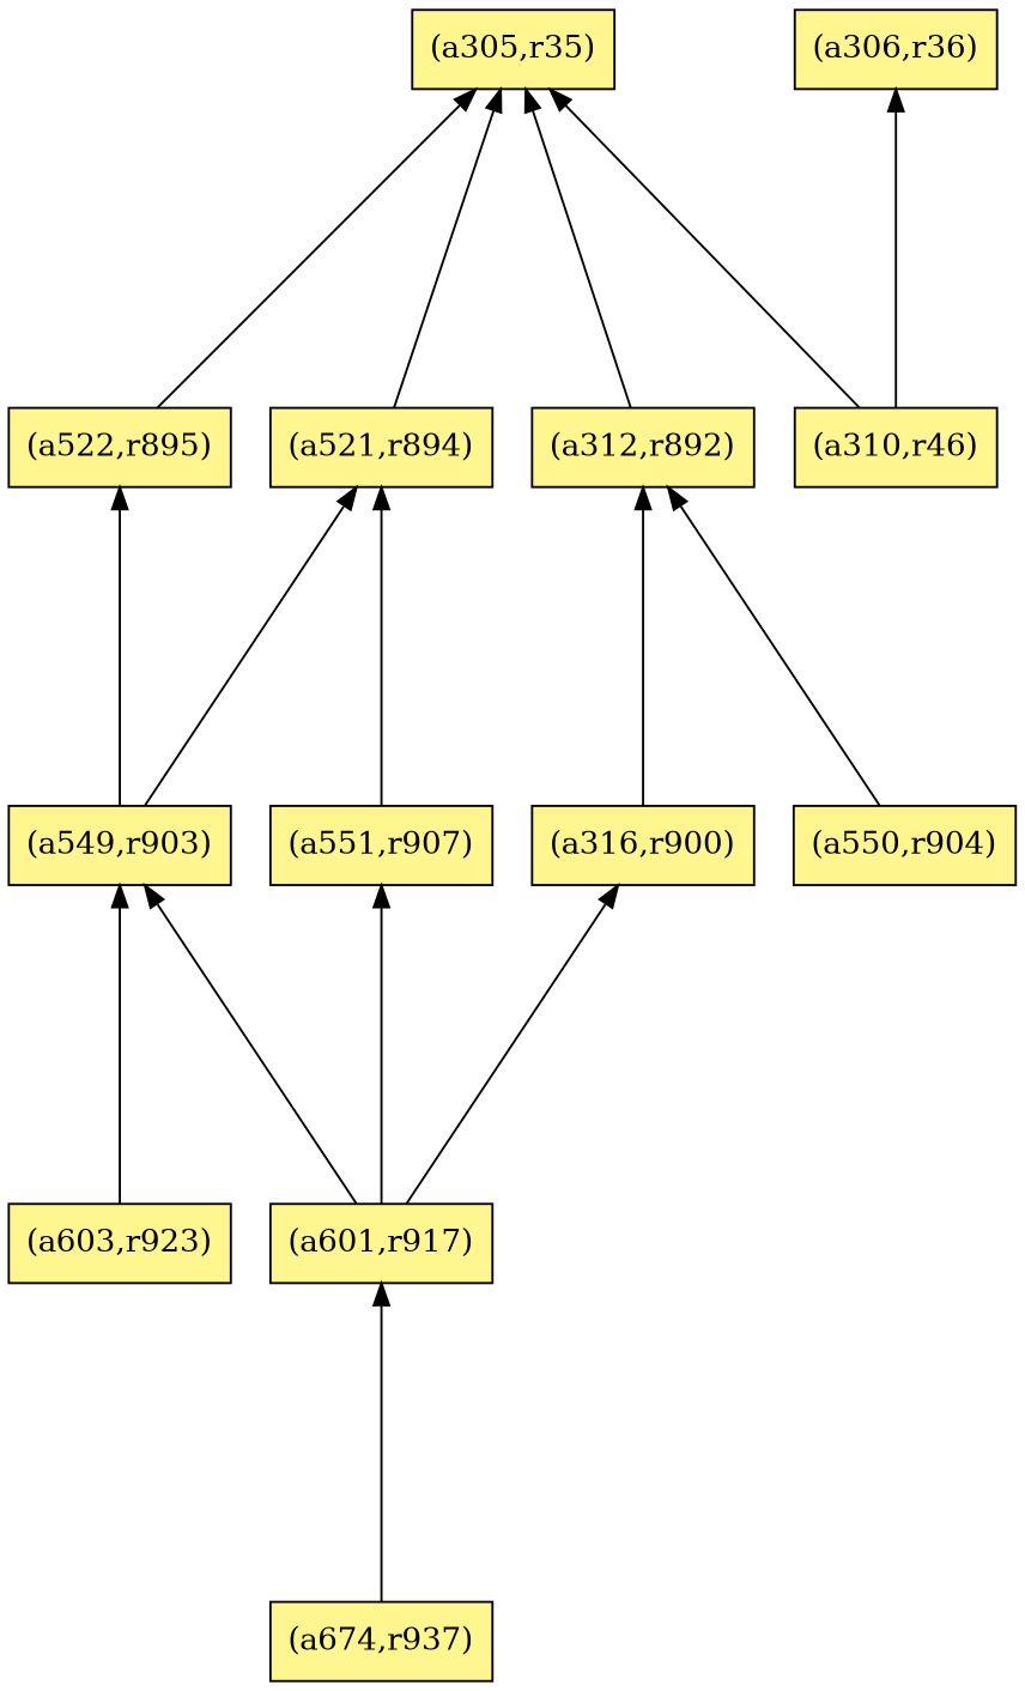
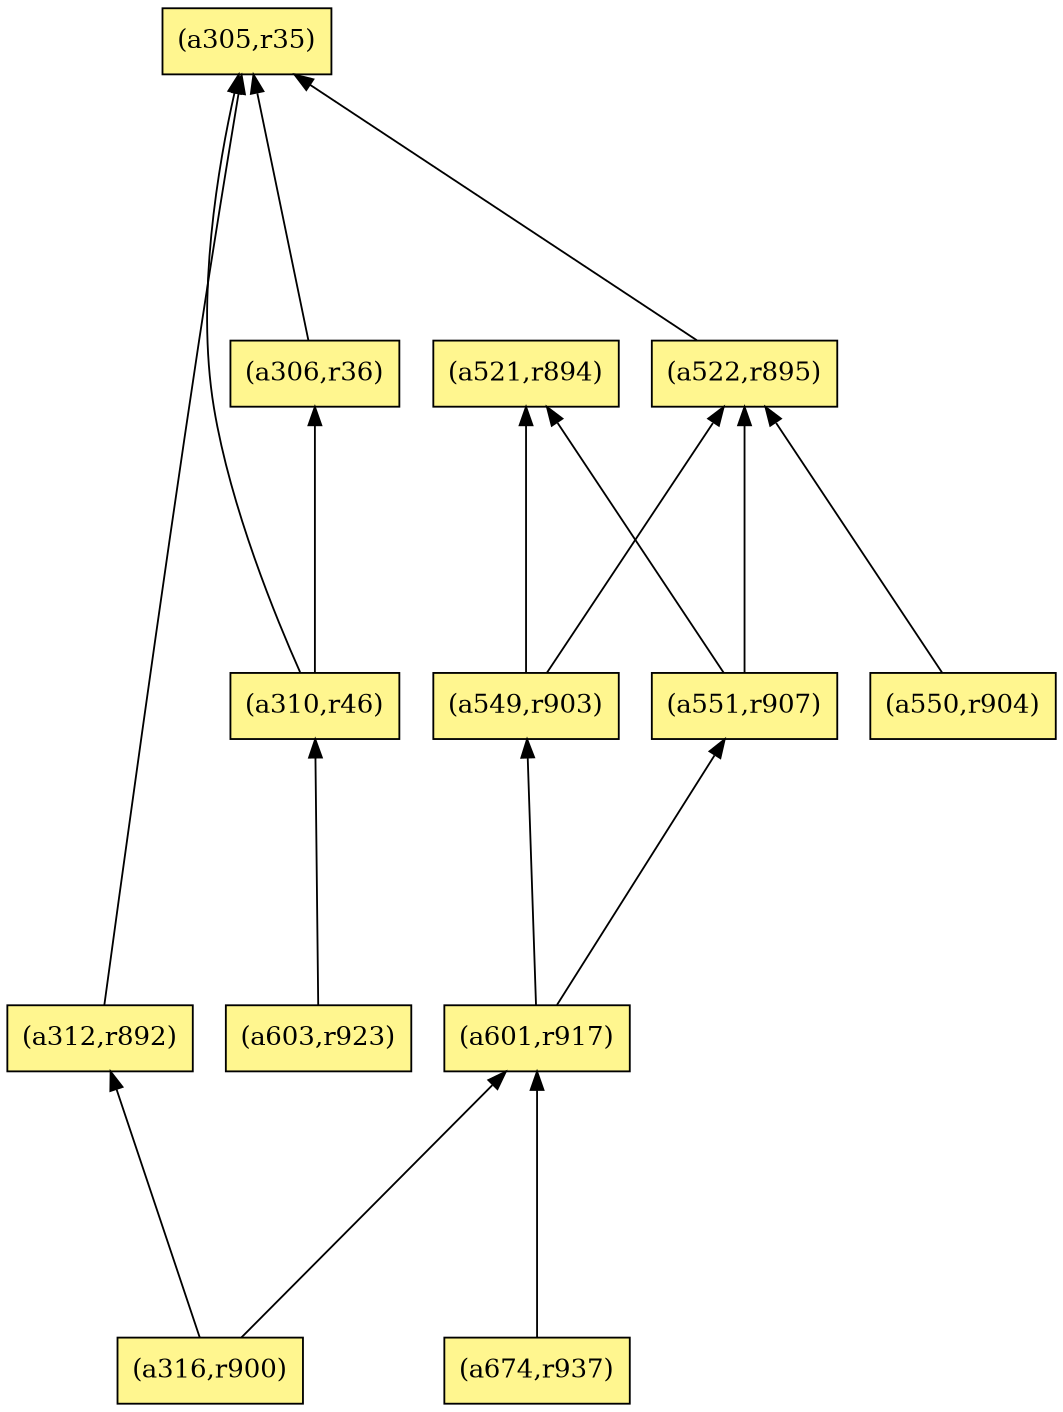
  digraph {
    rankdir=BT
    ranksep=2.0
    node [fillcolor=khaki1 shape=record style=filled]
    n1 [label="{(a305,r35)}"]
    n2 [label="{(a316,r900)}"]
    n3 [label="{(a312,r892)}"]
    n4 [label="{(a310,r46)}"]
    n5 [label="{(a306,r36)}"]
    n6 [label="{(a551,r907)}"]
    n7 [label="{(a522,r895)}"]
    n8 [label="{(a521,r894)}"]
    n9 [label="{(a550,r904)}"]
    n10 [label="{(a601,r917)}"]
    n11 [label="{(a549,r903)}"]
    n12 [label="{(a603,r923)}"]
    n13 [label="{(a674,r937)}"]
    n2 -> n3
    n3 -> n1
    n4 -> n1
    n4 -> n5
+   n6 -> n7
    n6 -> n8
    n7 -> n1
-   n8 -> n1
-   n9 -> n3
-   n10 -> n2
+   n5 -> n1
+   n9 -> n7
+   n2 -> n10
    n10 -> n6
    n10 -> n11
    n11 -> n7
    n11 -> n8
-   n12 -> n11
+   n12 -> n4
    n13 -> n10
  }
